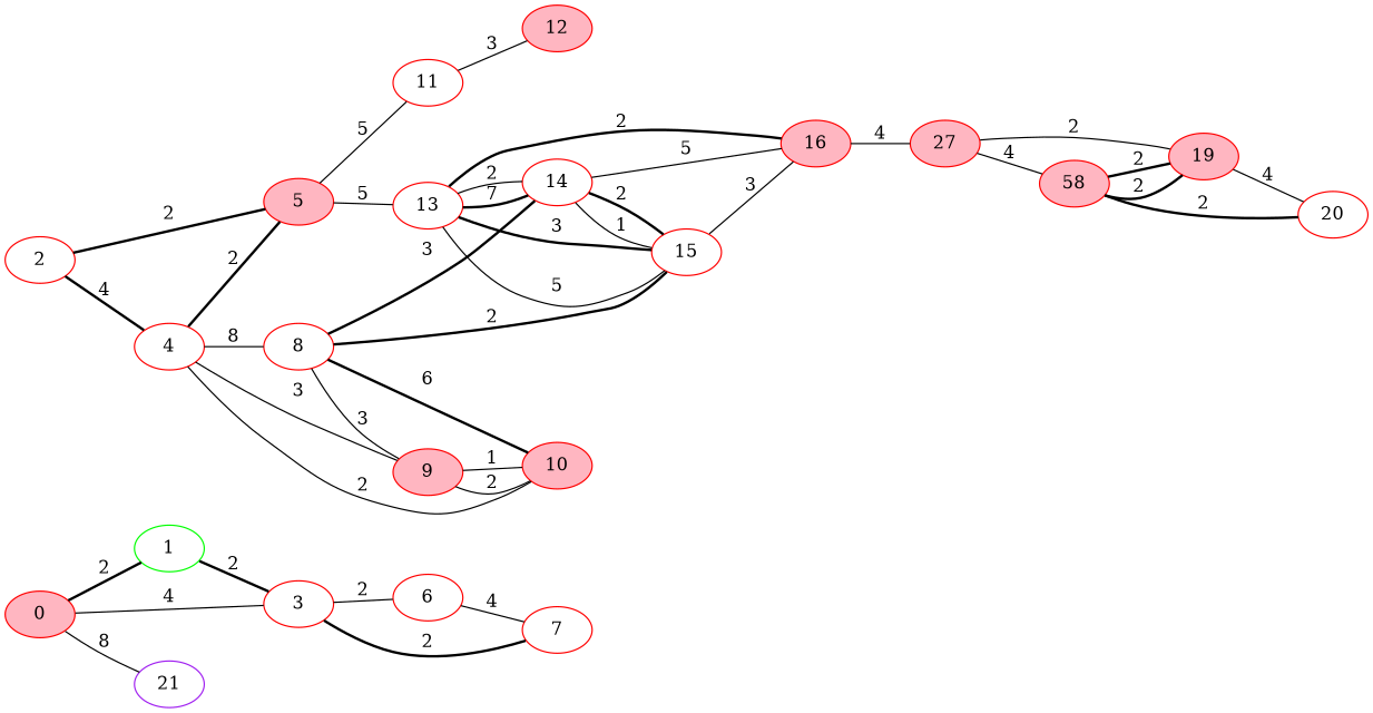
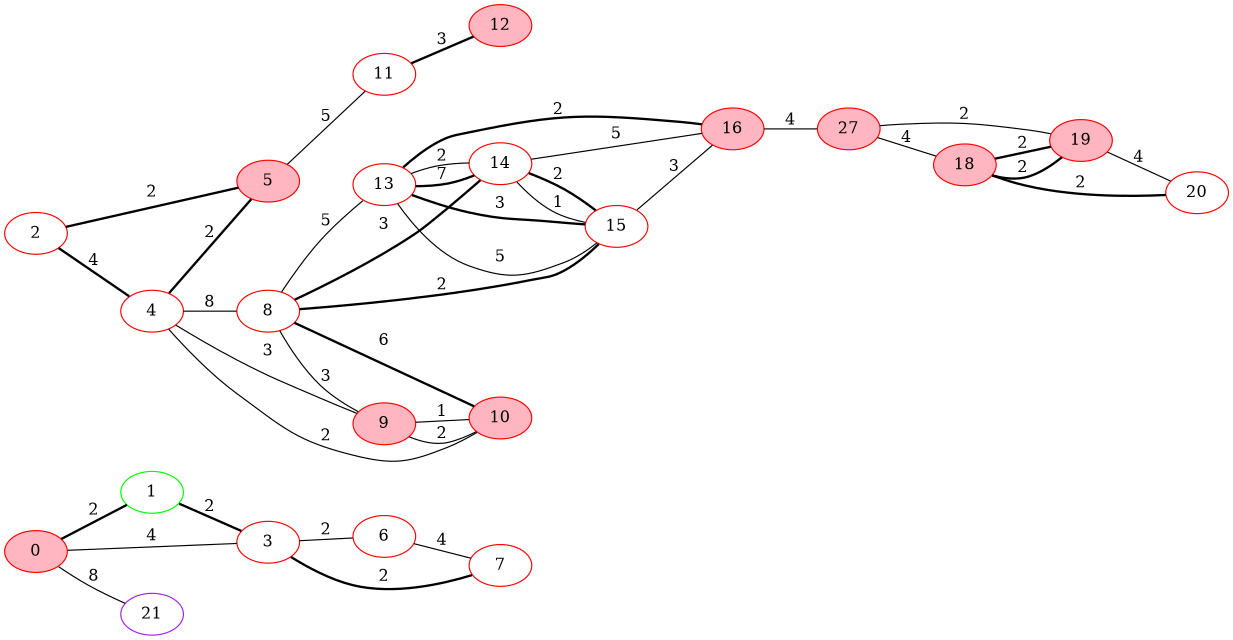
  graph {
    rankdir=LR
    node [color=red fillcolor=white style=filled weight=1]
    edge [style=solid]
    0 [fillcolor=lightpink]
    1 [color=green weight=2]
    3
    21 [color=purple weight=4]
    6
    7
    2
    4
    5 [fillcolor=lightpink]
    8
    9 [fillcolor=lightpink]
    10 [fillcolor=lightpink]
    11
    13
    14
    15
    12 [fillcolor=lightpink]
    16 [fillcolor=lightpink]
    n19 [fillcolor=lightpink label=27]
-   18 [fillcolor=lightpink label=58]
+   18 [fillcolor=lightpink]
    19 [fillcolor=lightpink]
    20
    0 -- 1 [label=2 style=bold]
    0 -- 3 [label=4]
    0 -- 21 [label=8]
    1 -- 3 [label=2 style=bold]
    3 -- 6 [label=2]
    3 -- 7 [label=2 style=bold]
    6 -- 7 [label=4]
    2 -- 4 [label=4 style=bold]
    2 -- 5 [label=2 style=bold]
    4 -- 5 [label=2 style=bold]
    4 -- 8 [label=8]
    4 -- 9 [label=3]
    4 -- 10 [label=2]
    5 -- 11 [label=5]
    8 -- 9 [label=3]
    8 -- 10 [label=6 style=bold]
-   5 -- 13 [label=5]
+   8 -- 13 [label=5]
    8 -- 14 [label=3 style=bold]
    8 -- 15 [label=2 style=bold]
    9 -- 10 [label=1]
    9 -- 10 [label=2]
-   11 -- 12 [label=3]
+   11 -- 12 [label=3 style=bold]
    13 -- 14 [label=7 style=bold]
    13 -- 14 [label=2]
    13 -- 15 [label=5]
    13 -- 15 [label=3 style=bold]
    13 -- 16 [label=2 style=bold]
    14 -- 15 [label=2 style=bold]
    14 -- 15 [label=1]
    14 -- 16 [label=5]
    15 -- 16 [label=3]
    16 -- n19 [label=4]
    n19 -- 18 [label=4]
    n19 -- 19 [label=2]
    18 -- 19 [label=2 style=bold]
    18 -- 19 [label=2 style=bold]
    18 -- 20 [label=2 style=bold]
    19 -- 20 [label=4]
  }
